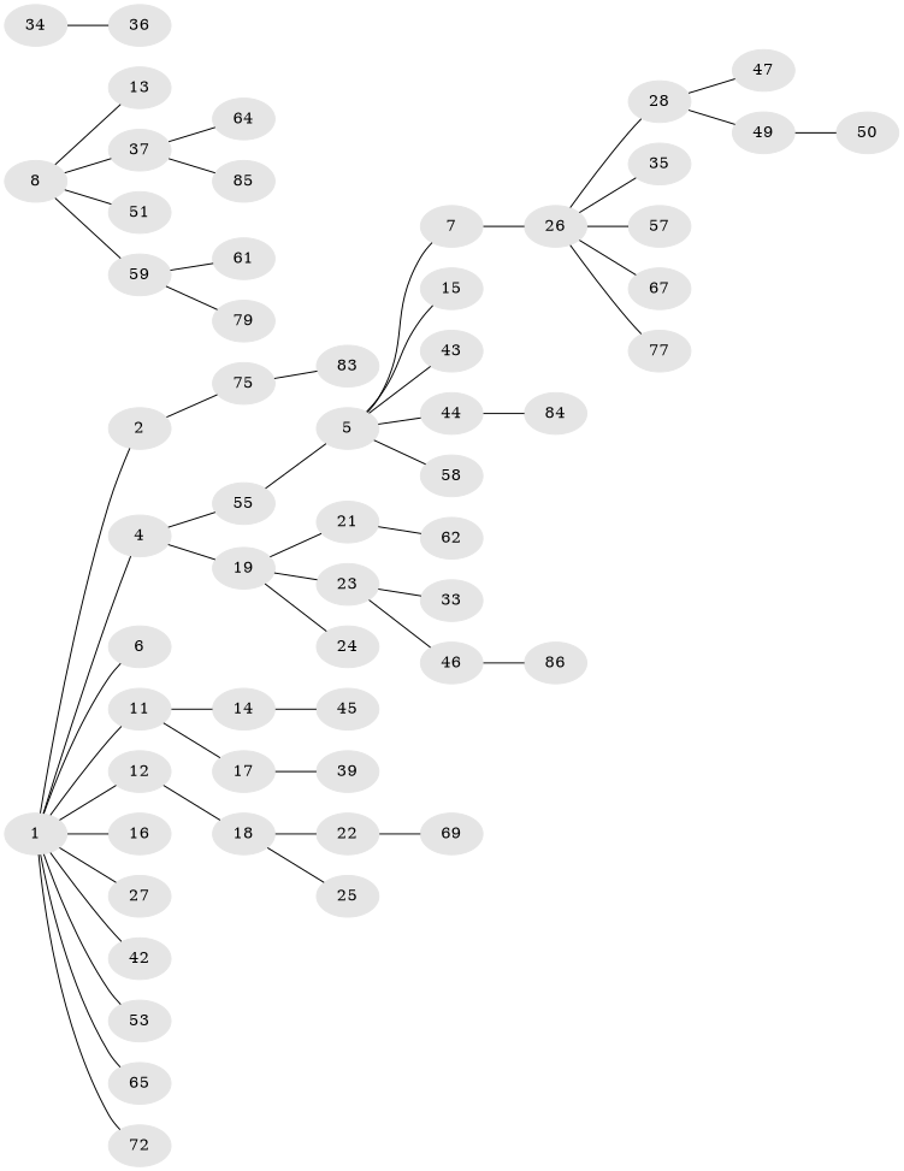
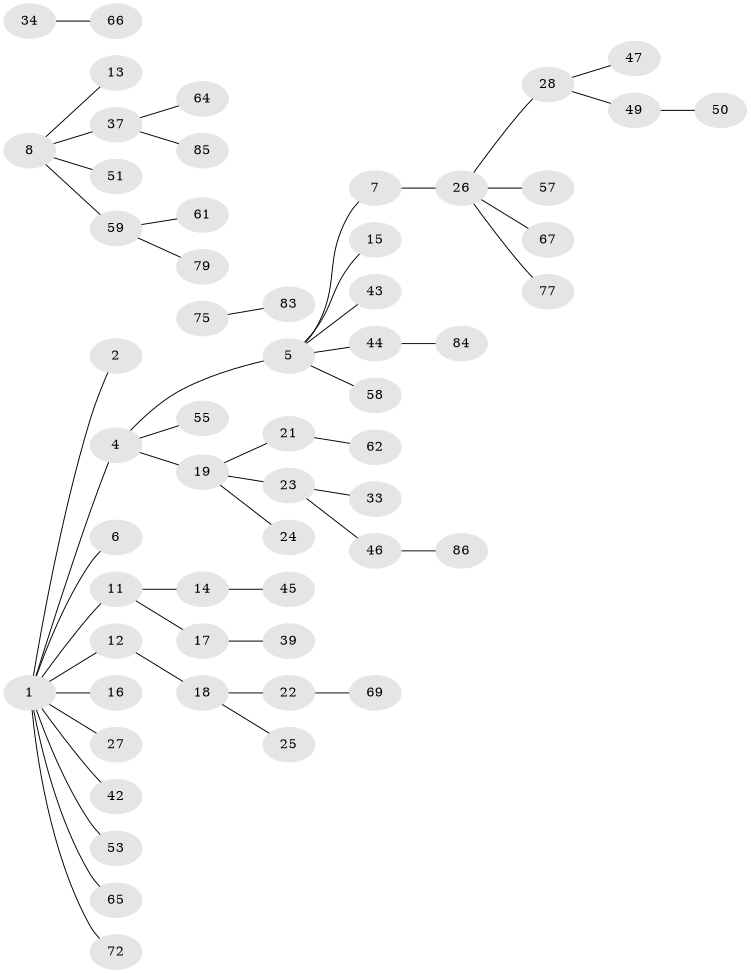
  graph {
    rankdir=LR
    node [color=gray90 style=filled]
    1 [super="+3"]
    2 [super="+73"]
    4 [super="+54"]
    6 [super="+10"]
    11 [super="+20"]
    12
    16
    27
    42
    53 [super="+66"]
    65
    72
    75 [super="+81"]
    5 [super="+41"]
    19
    55 [super="+56"]
    14 [super="+31"]
    17 [super="+38"]
    18 [super="+87"]
    83
    7 [super="+52"]
    15
    43 [super="+74"]
    44
    58
    8 [super="+9"]
    13
    37
    51
    59 [super="+76"]
    21 [super="+29"]
    23 [super="+68"]
    24
    26 [super="+32"]
    84 [super="+88"]
    28 [super="+63"]
-   35
    57
    67
    77
    64
    85
    61 [super="+70"]
    79
    45
    39 [super="+71"]
    22 [super="+30"]
    25
    69
    62
    33 [super="+78"]
    46 [super="+80"]
    86
    47 [super="+48"]
    49
    34 [super="+40"]
-   36
+   36 [label=66]
    50 [super="+60"]
    1 -- 2
    1 -- 4
    1 -- 6
    1 -- 11
    1 -- 12
    1 -- 16
    1 -- 27
    1 -- 42
    1 -- 53
    1 -- 65
    1 -- 72
-   2 -- 75
-   55 -- 5
+   4 -- 5
    4 -- 19
    4 -- 55
    11 -- 14
    11 -- 17
    12 -- 18
    75 -- 83
    5 -- 7
    5 -- 15
    5 -- 43
    5 -- 44
    5 -- 58
    19 -- 21
    19 -- 23
    19 -- 24
    14 -- 45
    17 -- 39
    18 -- 22
    18 -- 25
    7 -- 26
    44 -- 84
    8 -- 13
    8 -- 37
    8 -- 51
    8 -- 59
    37 -- 64
    37 -- 85
    59 -- 61
    59 -- 79
    21 -- 62
    23 -- 33
    23 -- 46
    26 -- 28
-   26 -- 35
    26 -- 57
    26 -- 67
    26 -- 77
    28 -- 47
    28 -- 49
    22 -- 69
    46 -- 86
    49 -- 50
    34 -- 36
  }
